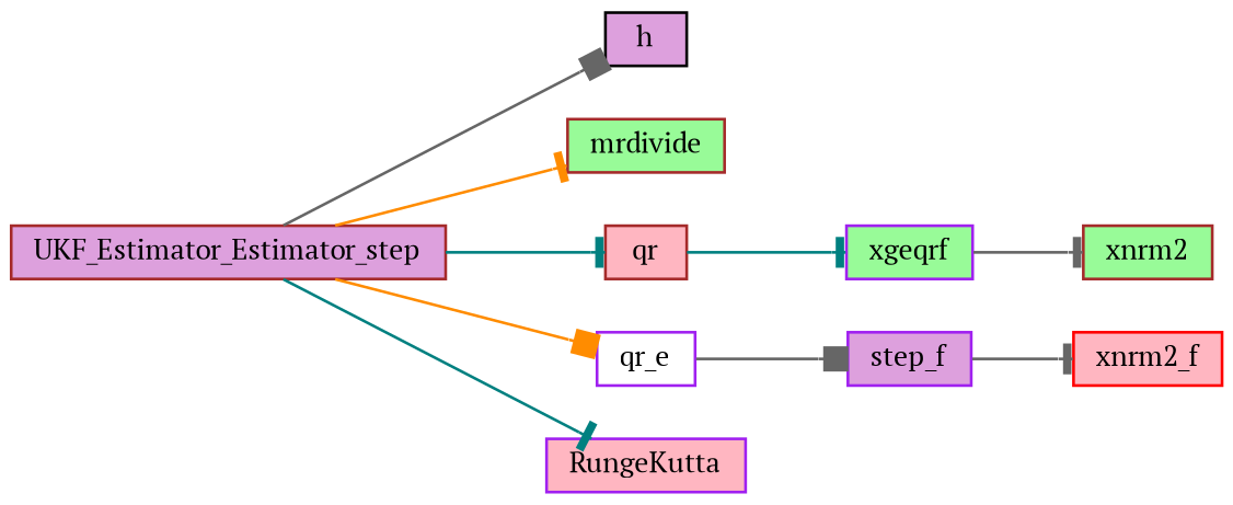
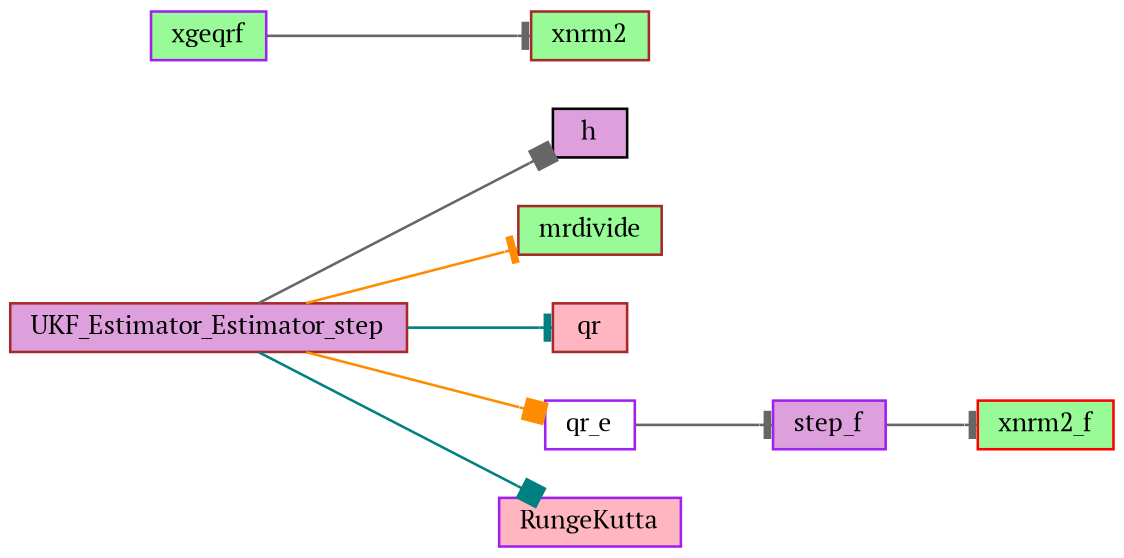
  digraph {
    fontname="PT Serif"
    rankdir=LR
    node [color=brown fillcolor=palegreen fontname="PT Serif" fontsize=10 shape=record style=filled]
    edge [arrowhead=tee color=gray40 fontname="PT Serif" fontsize=10 labelfontname=FreeSans labelfontsize=10 style=solid]
    n1 [fillcolor=plum fontcolor=black height=0.2 label=UKF_Estimator_Estimator_step width=0.4]
    n2 [color=black fillcolor=plum height=0.2 label=h width=0.4]
    n3 [height=0.2 label=mrdivide width=0.4]
    n4 [fillcolor=lightpink height=0.2 label=qr width=0.4]
    n5 [color=purple fillcolor=white height=0.2 label=qr_e width=0.4]
    n6 [color=purple fillcolor=lightpink height=0.2 label=RungeKutta width=0.4]
    n7 [color=purple height=0.2 label=xgeqrf width=0.4]
    n8 [color=purple fillcolor=plum height=0.2 label=step_f width=0.4]
    n9 [height=0.2 label=xnrm2 width=0.4]
-   n10 [color=red fillcolor=lightpink height=0.2 label=xnrm2_f width=0.4]
+   n10 [color=red height=0.2 label=xnrm2_f width=0.4]
    n1 -> n2 [arrowhead=box]
    n1 -> n3 [color=darkorange]
    n1 -> n4 [color=teal]
    n1 -> n5 [arrowhead=box color=darkorange]
-   n1 -> n6 [color=teal]
-   n4 -> n7 [color=teal]
-   n5 -> n8 [arrowhead=box]
+   n1 -> n6 [arrowhead=box color=teal]
+   n5 -> n8
    n7 -> n9
    n8 -> n10
  }
